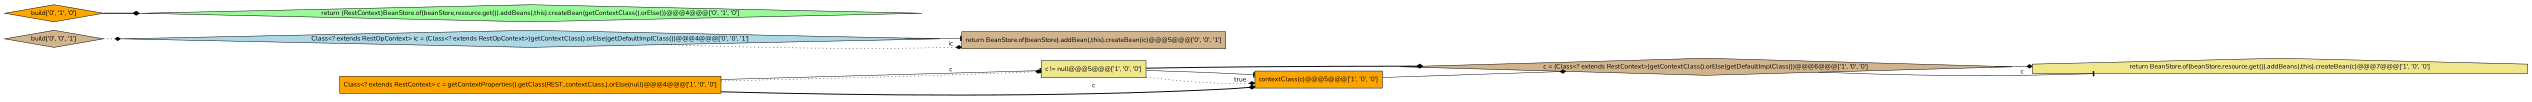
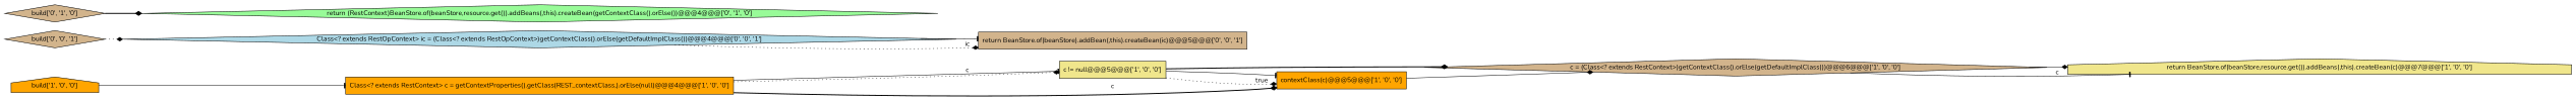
  digraph {
    fontname=Nunito
    rankdir=LR
    node [fillcolor=orange fontname=Nunito shape=diamond style=filled]
    edge [arrowhead=diamond fontname=Nunito style=solid]
    n1 [fillcolor=tan label="c = (Class<? extends RestContext>)getContextClass().orElse(getDefaultImplClass())@@@6@@@['1', '0', '0']"]
    n2 [fillcolor=khaki label="return BeanStore.of(beanStore,resource.get()).addBeans(,this).createBean(c)@@@7@@@['1', '0', '0']" shape=house]
    n3 [fillcolor=tan label="build['0', '0', '1']"]
    n4 [fillcolor=lightblue label="Class<? extends RestOpContext> ic = (Class<? extends RestOpContext>)getContextClass().orElse(getDefaultImplClass())@@@4@@@['0', '0', '1']"]
    n5 [fillcolor=tan label="return BeanStore.of(beanStore).addBean(,this).createBean(ic)@@@5@@@['0', '0', '1']" shape=box]
-   n6 [label="build['0', '1', '0']"]
+   n6 [fillcolor=tan label="build['0', '1', '0']"]
    n7 [fillcolor=palegreen label="return (RestContext)BeanStore.of(beanStore,resource.get()).addBeans(,this).createBean(getContextClass().orElse())@@@4@@@['0', '1', '0']"]
    n8 [label="Class<? extends RestContext> c = getContextProperties().getClass(REST_contextClass,).orElse(null)@@@4@@@['1', '0', '0']" shape=box]
    n9 [fillcolor=khaki label="c != null@@@5@@@['1', '0', '0']" shape=box]
    n10 [label="contextClass(c)@@@5@@@['1', '0', '0']" shape=box]
+   n11 [label="build['1', '0', '0']" shape=house]
    n1 -> n2
    n1 -> n2 [arrowhead=tee label=c]
    n3 -> n4 [style=dotted]
    n4 -> n5 [arrowhead=tee]
    n4 -> n5 [label=ic style=dotted]
    n6 -> n7 [style=bold]
    n8 -> n9 [arrowhead=tee label=c]
    n8 -> n9 [style=dotted]
    n8 -> n10 [label=c style=bold]
    n9 -> n1 [style=bold]
    n9 -> n10 [arrowhead=tee]
    n9 -> n10 [label=true style=dotted]
    n10 -> n1
+   n11 -> n8 [arrowhead=tee]
  }
